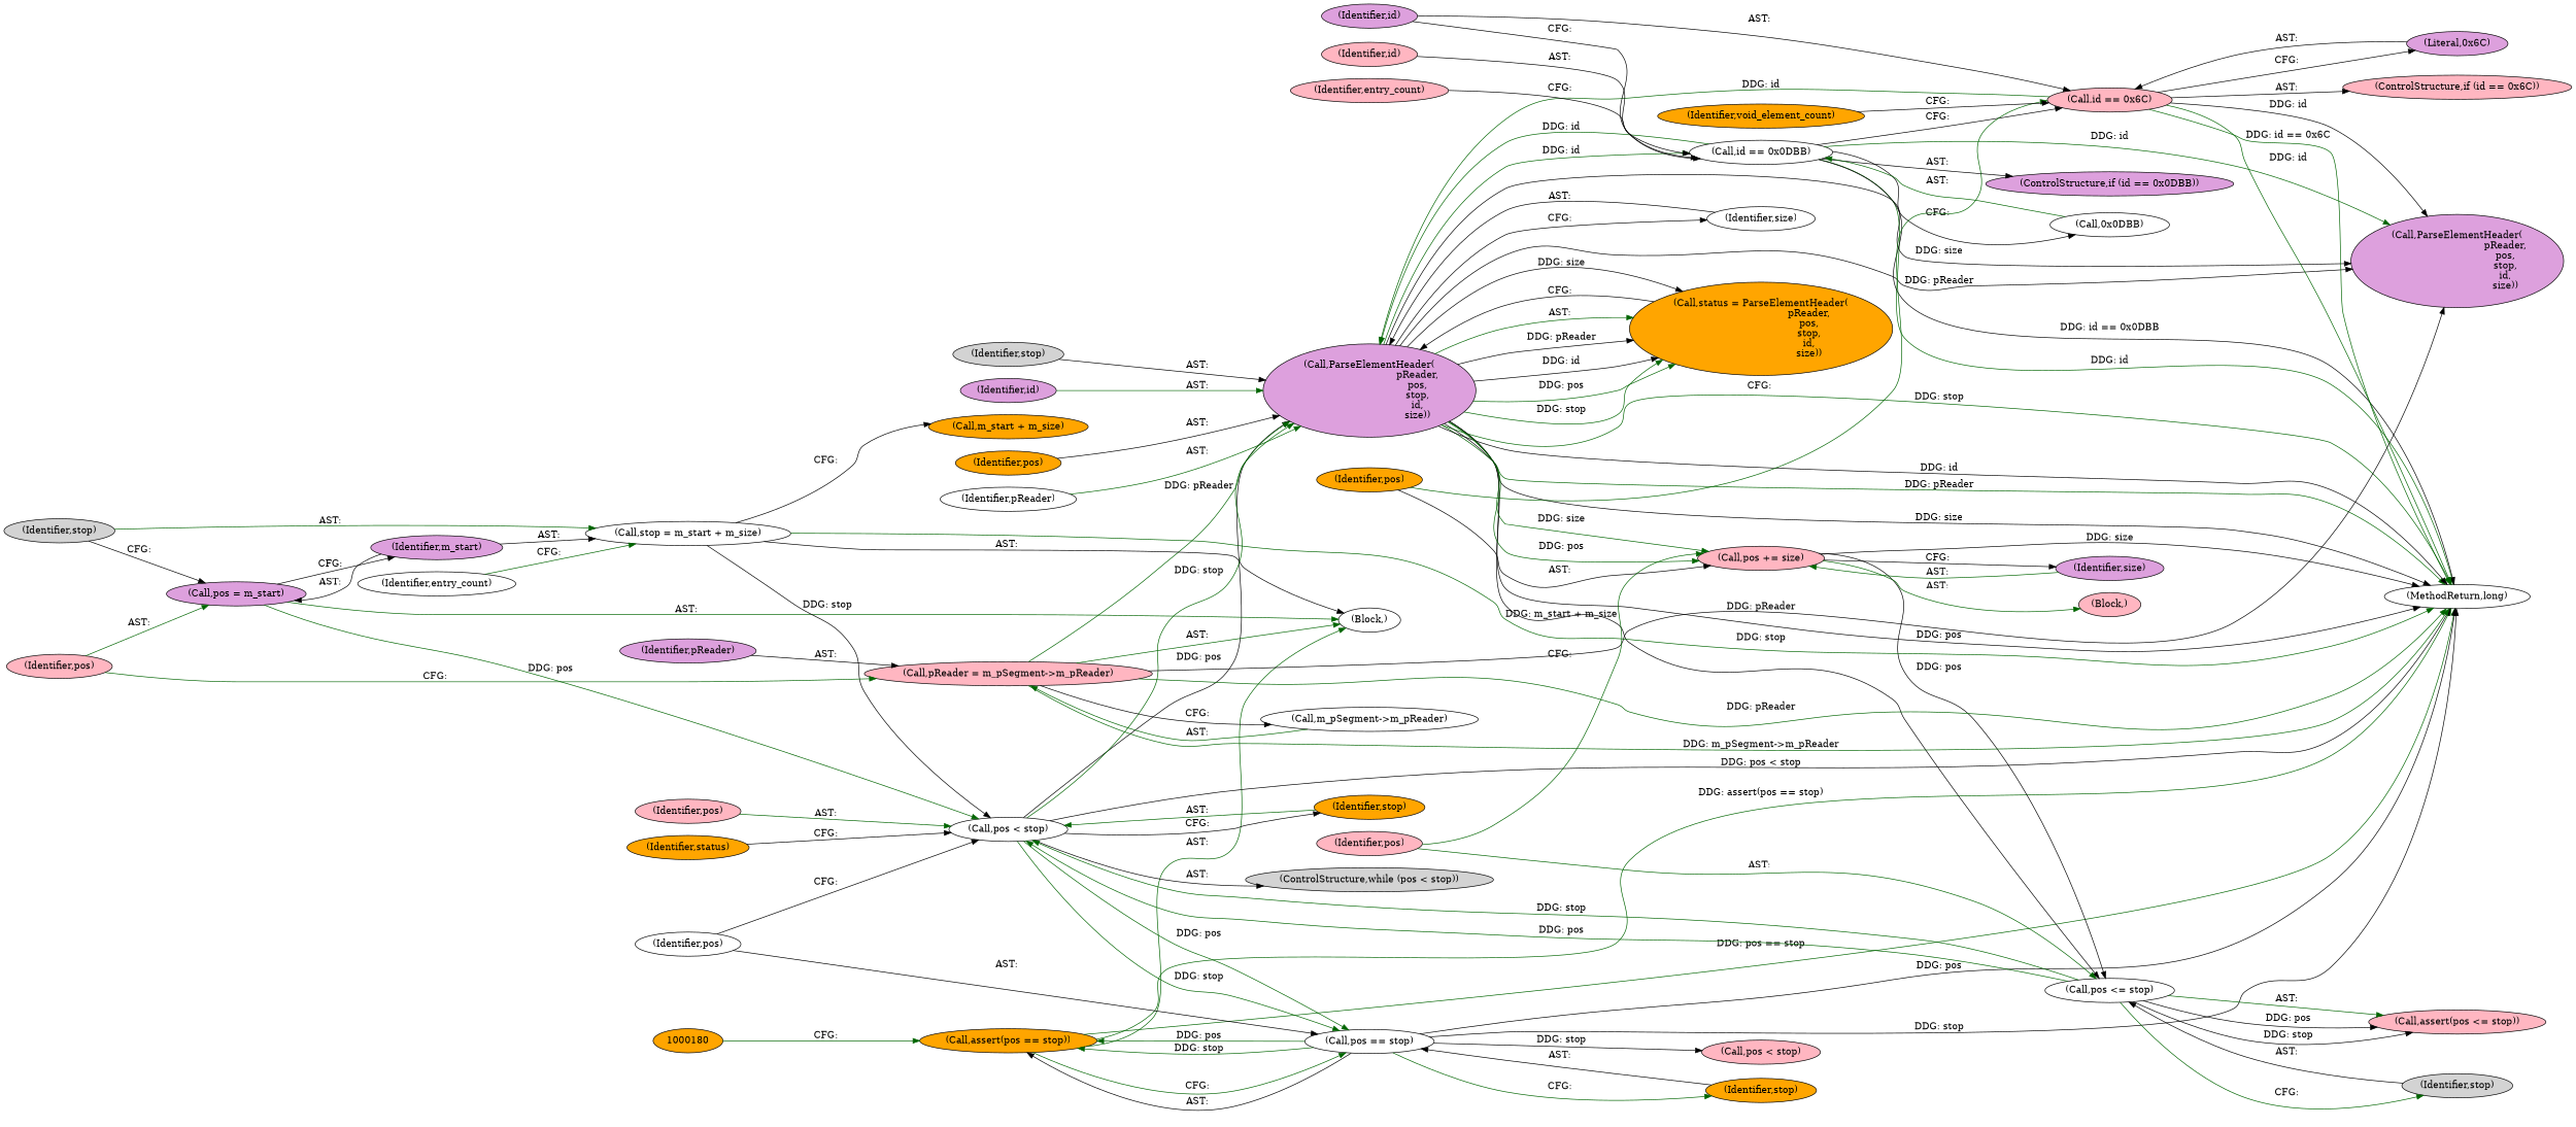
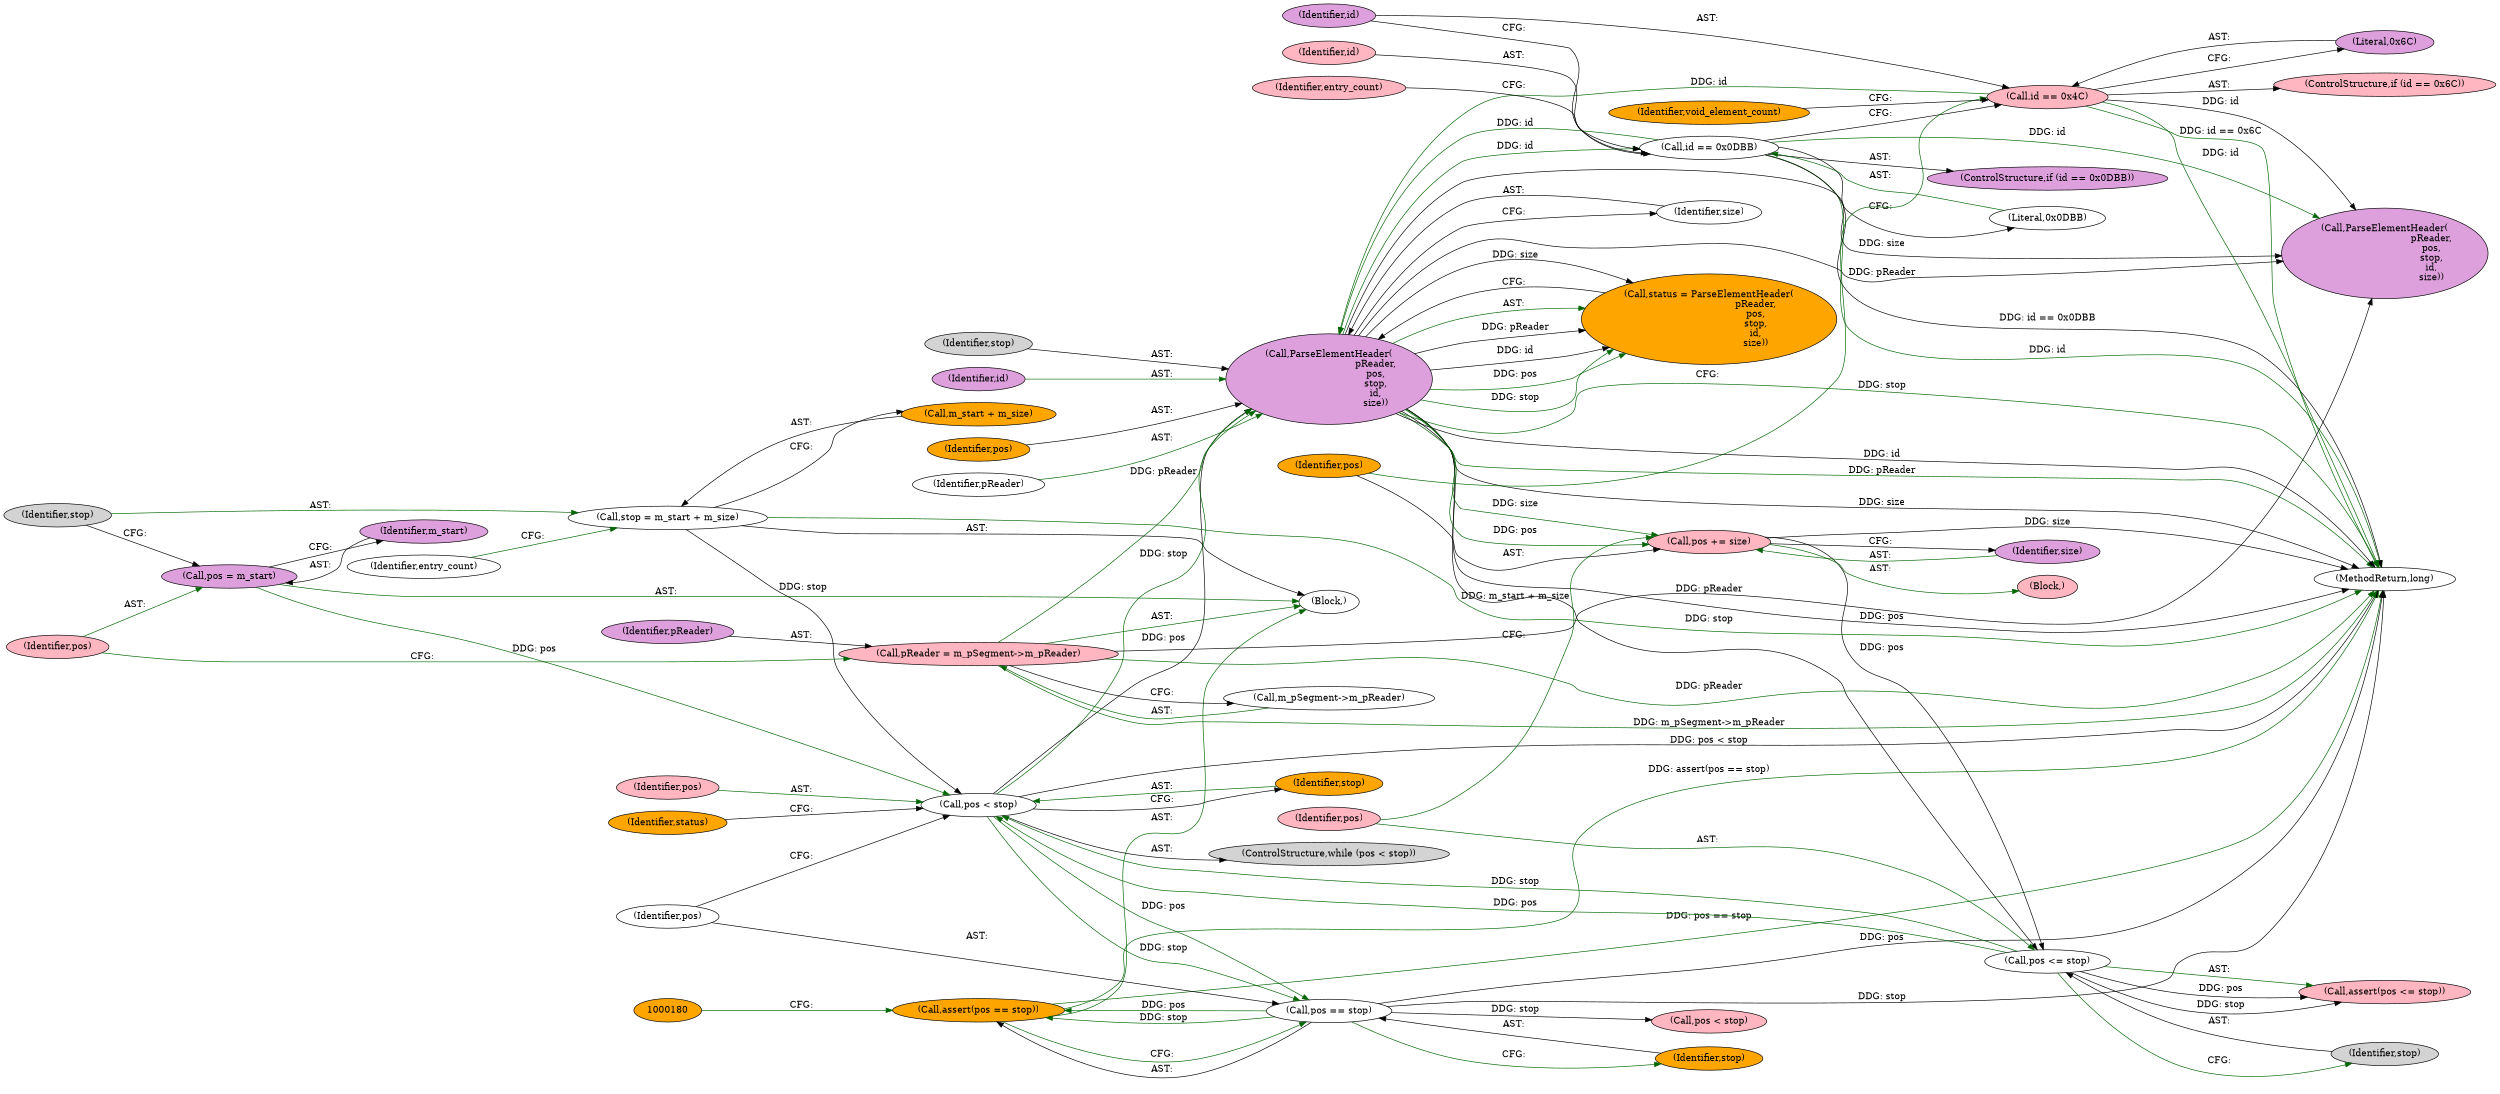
  digraph {
    rankdir=LR
    node [fillcolor=white style=filled]
    edge [color=black]
    n1 [fillcolor=orange label="(Call,assert(pos == stop))"]
    n2 [label="(Call,pos == stop)"]
    n3 [label="(Block,)"]
    n4 [label="(MethodReturn,long)"]
    n5 [fillcolor=orange label="(Identifier,stop)"]
    n6 [fillcolor=lightpink label="(Call,pos < stop)"]
    n7 [label="(Call,pos < stop)"]
    n8 [fillcolor=plum label="(Call,ParseElementHeader(\n                                pReader,\n                                pos,\n                                stop,\n                                id,\n                                size))"]
    n9 [fillcolor=orange label="(Identifier,stop)"]
    n10 [fillcolor=lightgrey label="(ControlStructure,while (pos < stop))"]
    n11 [label="(Call,pos <= stop)"]
    n12 [fillcolor=lightpink label="(Call,pos += size)"]
    n13 [label="(Call,id == 0x0DBB)"]
    n14 [label="(Identifier,size)"]
    n15 [fillcolor=plum label="(Call,ParseElementHeader(\n                                pReader,\n                                pos,\n                                stop,\n                                id,\n                                size))"]
    n16 [fillcolor=orange label="(Call,status = ParseElementHeader(\n                                pReader,\n                                pos,\n                                stop,\n                                id,\n                                size))"]
    n17 [fillcolor=plum label="(Call,pos = m_start)"]
    n18 [fillcolor=plum label="(Identifier,m_start)"]
    n19 [fillcolor=lightgrey label="(Identifier,stop)"]
    n20 [fillcolor=lightpink label="(Call,assert(pos <= stop))"]
    n21 [fillcolor=lightpink label="(Block,)"]
    n22 [fillcolor=plum label="(Identifier,size)"]
-   n23 [fillcolor=lightpink label="(Call,id == 0x6C)"]
+   n23 [fillcolor=lightpink label="(Call,id == 0x4C)"]
    n24 [fillcolor=plum label="(ControlStructure,if (id == 0x0DBB))"]
-   n25 [label="(Call,0x0DBB)"]
+   n25 [label="(Literal,0x0DBB)"]
    n26 [fillcolor=lightpink label="(Call,pReader = m_pSegment->m_pReader)"]
    n27 [label="(Call,m_pSegment->m_pReader)"]
    n28 [fillcolor=lightpink label="(ControlStructure,if (id == 0x6C))"]
    n29 [fillcolor=plum label="(Literal,0x6C)"]
    n30 [label="(Call,stop = m_start + m_size)"]
    n31 [fillcolor=orange label="(Call,m_start + m_size)"]
    n32 [fillcolor=plum label="(Identifier,id)"]
    n33 [fillcolor=orange label="(Identifier,pos)"]
    n34 [fillcolor=orange label="(Identifier,status)"]
    n35 [fillcolor=lightpink label="(Identifier,pos)"]
    n36 [fillcolor=orange label="(Identifier,void_element_count)"]
    n37 [label="(Identifier,entry_count)"]
    n38 [fillcolor=orange label="(Identifier,pos)"]
    n39 [fillcolor=lightpink label="(Identifier,id)"]
    n40 [fillcolor=plum label="(Identifier,pReader)"]
    n41 [fillcolor=plum label="(Identifier,id)"]
    n42 [fillcolor=lightpink label="(Identifier,entry_count)"]
    n43 [label="(Identifier,pReader)"]
    n44 [fillcolor=lightpink label="(Identifier,pos)"]
    n45 [fillcolor=lightgrey label="(Identifier,stop)"]
    n46 [label="(Identifier,pos)"]
    n47 [fillcolor=lightpink label="(Identifier,pos)"]
    n48 [fillcolor=lightgrey label="(Identifier,stop)"]
    1000180 [fillcolor=orange]
    n1 -> n2 [color=darkgreen label="CFG: "]
    n1 -> n3 [color=darkgreen label="AST: "]
    n1 -> n4 [color=darkgreen label="DDG: pos == stop"]
    n1 -> n4 [color=darkgreen label="DDG: assert(pos == stop)"]
    n2 -> n1 [label="AST: "]
    n2 -> n1 [color=darkgreen label="DDG: pos"]
    n2 -> n1 [color=darkgreen label="DDG: stop"]
    n2 -> n4 [label="DDG: stop"]
    n2 -> n4 [label="DDG: pos"]
    n2 -> n5 [color=darkgreen label="CFG: "]
    n2 -> n6 [label="DDG: stop"]
    n5 -> n2 [label="AST: "]
    n7 -> n2 [color=darkgreen label="DDG: pos"]
    n7 -> n2 [color=darkgreen label="DDG: stop"]
    n7 -> n4 [label="DDG: pos < stop"]
    n7 -> n8 [label="DDG: pos"]
    n7 -> n8 [color=darkgreen label="DDG: stop"]
    n7 -> n9 [label="CFG: "]
    n7 -> n10 [label="AST: "]
    n8 -> n4 [color=darkgreen label="DDG: pReader"]
    n8 -> n4 [label="DDG: size"]
    n8 -> n4 [label="DDG: pos"]
    n8 -> n4 [color=darkgreen label="DDG: stop"]
    n8 -> n4 [label="DDG: id"]
    n8 -> n11 [label="DDG: stop"]
    n8 -> n12 [color=darkgreen label="DDG: size"]
    n8 -> n12 [color=darkgreen label="DDG: pos"]
    n8 -> n13 [color=darkgreen label="DDG: id"]
    n8 -> n14 [label="CFG: "]
    n8 -> n15 [label="DDG: pReader"]
    n8 -> n15 [label="DDG: size"]
    n8 -> n16 [color=darkgreen label="AST: "]
    n8 -> n16 [label="DDG: pReader"]
    n8 -> n16 [label="DDG: id"]
    n8 -> n16 [color=darkgreen label="DDG: pos"]
    n8 -> n16 [color=darkgreen label="DDG: stop"]
    n8 -> n16 [label="DDG: size"]
    n9 -> n7 [color=darkgreen label="AST: "]
    n11 -> n7 [color=darkgreen label="DDG: pos"]
    n11 -> n7 [color=darkgreen label="DDG: stop"]
    n11 -> n19 [color=darkgreen label="CFG: "]
    n11 -> n20 [color=darkgreen label="AST: "]
    n11 -> n20 [label="DDG: pos"]
    n11 -> n20 [label="DDG: stop"]
    n12 -> n4 [label="DDG: size"]
    n12 -> n11 [label="DDG: pos"]
    n12 -> n21 [color=darkgreen label="AST: "]
    n12 -> n22 [label="CFG: "]
    n13 -> n4 [color=darkgreen label="DDG: id"]
    n13 -> n4 [label="DDG: id == 0x0DBB"]
    n13 -> n8 [color=darkgreen label="DDG: id"]
    n13 -> n15 [color=darkgreen label="DDG: id"]
    n13 -> n23 [label="CFG: "]
    n13 -> n24 [label="AST: "]
    n13 -> n25 [label="CFG: "]
    n14 -> n8 [label="AST: "]
    n16 -> n8 [label="CFG: "]
    n17 -> n3 [color=darkgreen label="AST: "]
    n17 -> n7 [color=darkgreen label="DDG: pos"]
    n17 -> n18 [label="CFG: "]
    n18 -> n17 [label="AST: "]
    n19 -> n11 [label="AST: "]
    n22 -> n12 [color=darkgreen label="AST: "]
    n23 -> n4 [color=darkgreen label="DDG: id"]
    n23 -> n4 [color=darkgreen label="DDG: id == 0x6C"]
    n23 -> n8 [color=darkgreen label="DDG: id"]
    n23 -> n15 [label="DDG: id"]
    n23 -> n28 [label="AST: "]
    n23 -> n29 [label="CFG: "]
    n25 -> n13 [color=darkgreen label="AST: "]
    n26 -> n3 [color=darkgreen label="AST: "]
    n26 -> n4 [color=darkgreen label="DDG: m_pSegment->m_pReader"]
    n26 -> n4 [color=darkgreen label="DDG: pReader"]
    n26 -> n8 [color=darkgreen label="DDG: pReader"]
    n26 -> n15 [label="DDG: pReader"]
    n26 -> n27 [label="CFG: "]
    n27 -> n26 [color=darkgreen label="AST: "]
    n29 -> n23 [label="AST: "]
    n30 -> n3 [label="AST: "]
    n30 -> n4 [color=darkgreen label="DDG: m_start + m_size"]
    n30 -> n7 [label="DDG: stop"]
    n30 -> n31 [label="CFG: "]
-   n18 -> n30 [label="AST: "]
+   n31 -> n30 [label="AST: "]
    n32 -> n8 [color=darkgreen label="AST: "]
    n33 -> n12 [label="AST: "]
    n33 -> n23 [color=darkgreen label="CFG: "]
    n34 -> n7 [label="CFG: "]
    n35 -> n11 [color=darkgreen label="AST: "]
    n35 -> n12 [color=darkgreen label="CFG: "]
    n36 -> n23 [label="CFG: "]
    n37 -> n30 [color=darkgreen label="CFG: "]
    n38 -> n8 [label="AST: "]
    n39 -> n13 [label="AST: "]
    n40 -> n26 [label="AST: "]
    n41 -> n13 [label="CFG: "]
    n41 -> n23 [label="AST: "]
    n42 -> n13 [label="CFG: "]
    n43 -> n8 [color=darkgreen label="AST: "]
    n44 -> n7 [color=darkgreen label="AST: "]
    n45 -> n8 [label="AST: "]
    n46 -> n2 [label="AST: "]
    n46 -> n7 [label="CFG: "]
    n47 -> n17 [color=darkgreen label="AST: "]
    n47 -> n26 [color=darkgreen label="CFG: "]
    n48 -> n17 [label="CFG: "]
    n48 -> n30 [color=darkgreen label="AST: "]
    1000180 -> n1 [color=darkgreen label="CFG: "]
  }
